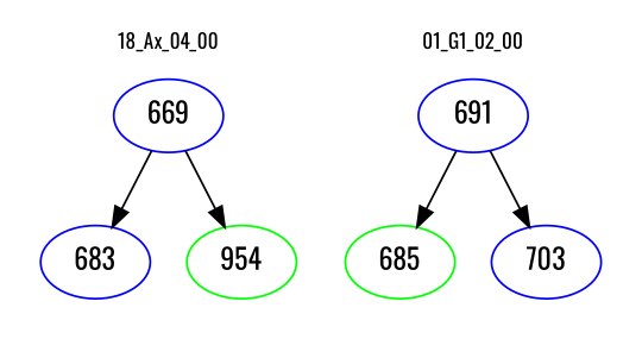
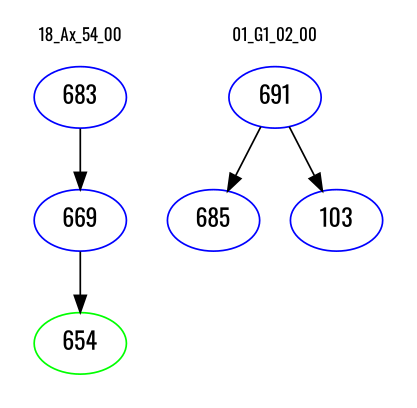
  digraph {
    fontname=Oswald
    node [color=blue fontname=Oswald]
    edge [color=black fontname=Oswald]
    n1 [label=669]
    n2 [label=683]
-   n3 [color=green label=954]
+   n3 [color=green label=654]
    n4 [label=691]
-   n5 [color=green label=685]
-   n6 [label=703]
+   n5 [label=685]
+   n6 [label=103]
    subgraph cluster_1 {
      color=white
      fontsize=10
-     label="18_Ax_04_00"
+     label="18_Ax_54_00"
      n1
      n2
      n3
    }
    subgraph cluster_2 {
      color=white
      fontsize=10
      label="01_G1_02_00"
      n4
      n5
      n6
    }
-   n1 -> n2
+   n2 -> n1
    n1 -> n3
    n4 -> n5
    n4 -> n6
  }
